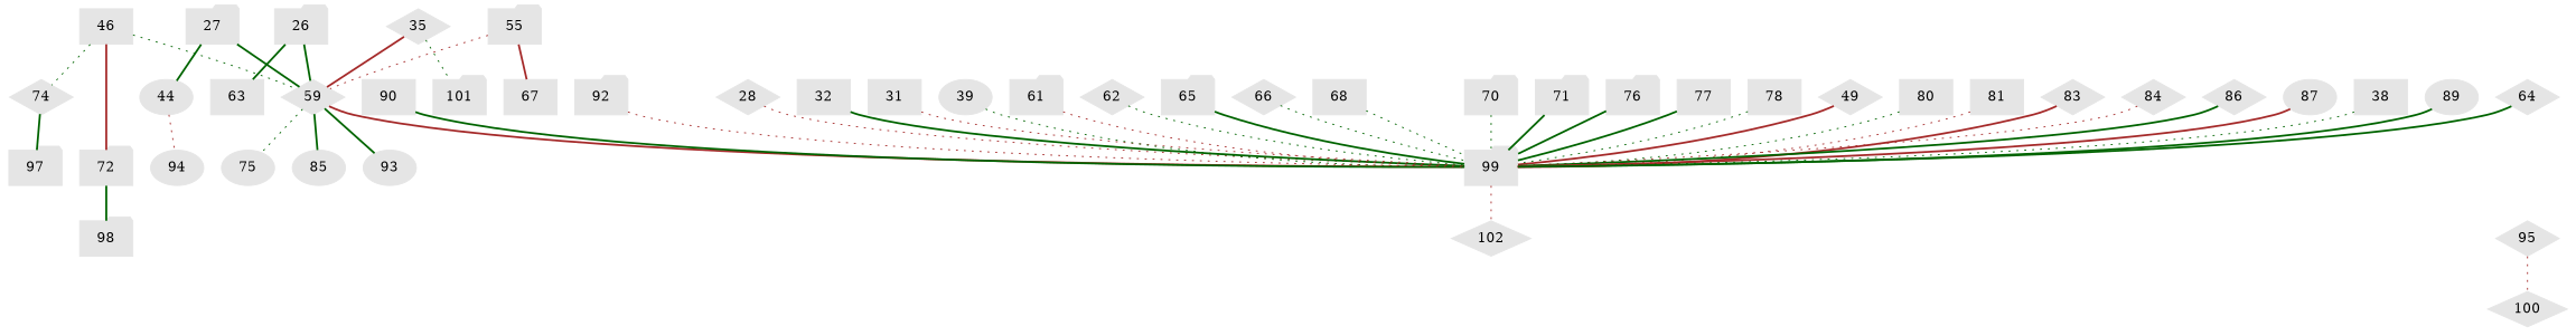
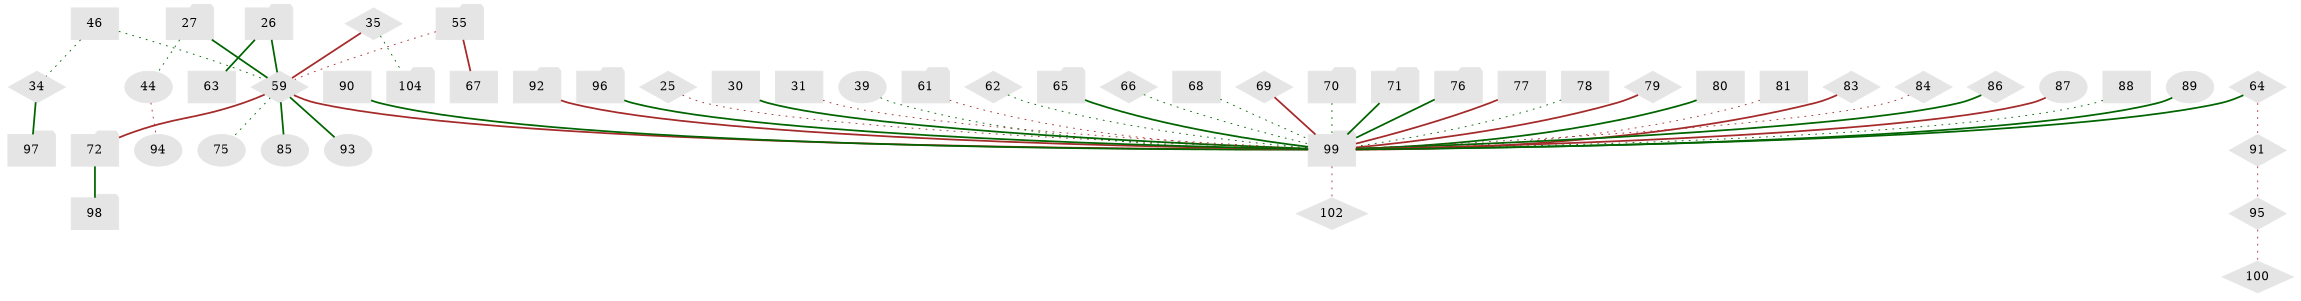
  graph {
    node [color=gray90 shape=diamond style=filled]
    edge [color=darkgreen style=bold]
    99 [shape=folder super="+53+73+82+60+24"]
    102
-   25 [label=28]
+   25
    59 [super="+58"]
    72 [shape=folder]
    75 [shape=ellipse]
    85 [shape=ellipse]
    93 [shape=ellipse]
    26 [shape=folder]
    63 [shape=box]
    27 [shape=folder]
    44 [shape=ellipse]
    94 [shape=ellipse]
-   30 [shape=box label=32]
+   30 [shape=box]
    31 [shape=box]
    35
-   101 [shape=folder]
+   101 [shape=folder label=104]
    39 [shape=ellipse]
    46 [shape=box]
-   74
+   74 [label=34]
    97 [shape=folder]
    55 [shape=folder]
    67 [shape=box]
    98 [shape=folder]
    61 [shape=folder]
    62
    64
+   91
    95
    65 [shape=folder]
    66
    68 [shape=box]
+   69
    70 [shape=folder]
    71 [shape=folder]
    76 [shape=folder]
    77 [shape=box]
    78 [shape=box]
-   79 [label=49]
+   79
    80 [shape=box]
    81 [shape=box]
    83
    84
    86
    87 [shape=ellipse]
-   88 [shape=box label=38]
+   88 [shape=box]
    89 [shape=ellipse]
    90 [shape=box]
    100
    92 [shape=folder]
+   96 [shape=folder]
    99 -- 102 [color=brown style=dotted]
    25 -- 99 [color=brown style=dotted]
    59 -- 99 [color=brown]
-   46 -- 72 [color=brown]
+   59 -- 72 [color=brown]
    59 -- 75 [style=dotted]
    59 -- 85
    59 -- 93
    72 -- 98
    26 -- 59
    26 -- 63
    27 -- 59
-   27 -- 44
+   27 -- 44 [style=dotted]
    44 -- 94 [color=brown style=dotted]
    30 -- 99
    31 -- 99 [color=brown style=dotted]
    35 -- 59 [color=brown]
    35 -- 101 [style=dotted]
    39 -- 99 [style=dotted]
    46 -- 59 [style=dotted]
    46 -- 74 [style=dotted]
    74 -- 97
    55 -- 59 [color=brown style=dotted]
    55 -- 67 [color=brown]
    61 -- 99 [color=brown style=dotted]
    62 -- 99 [style=dotted]
    64 -- 99
+   64 -- 91 [color=brown style=dotted]
+   91 -- 95 [color=brown style=dotted]
    95 -- 100 [color=brown style=dotted]
    65 -- 99
    66 -- 99 [style=dotted]
    68 -- 99 [style=dotted]
+   69 -- 99 [color=brown]
    70 -- 99 [style=dotted]
    71 -- 99
    76 -- 99
-   77 -- 99
+   77 -- 99 [color=brown]
    78 -- 99 [style=dotted]
    79 -- 99 [color=brown]
-   80 -- 99 [style=dotted]
+   80 -- 99
    81 -- 99 [color=brown style=dotted]
    83 -- 99 [color=brown]
    84 -- 99 [color=brown style=dotted]
    86 -- 99
    87 -- 99 [color=brown]
    88 -- 99 [style=dotted]
    89 -- 99
    90 -- 99
-   92 -- 99 [color=brown style=dotted]
+   92 -- 99 [color=brown]
+   96 -- 99
  }
